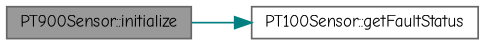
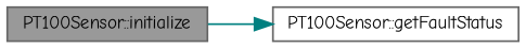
  digraph {
    rankdir=LR
    fontname="Comic Neue"
    node [fontname="Comic Neue" fontsize=10 shape=box style=filled]
-   n1 [color=gray40 fillcolor=grey60 fontcolor=black height=0.2 label="PT900Sensor::initialize" width=0.4]
+   n1 [color=gray40 fillcolor=grey60 fontcolor=black height=0.2 label="PT100Sensor::initialize" width=0.4]
    n2 [color=grey40 fillcolor=white height=0.2 label="PT100Sensor::getFaultStatus" width=0.4]
    n1 -> n2 [color=teal fontname="Comic Neue" fontsize=10 labelfontname=Helvetica labelfontsize=10 style=solid]
  }
